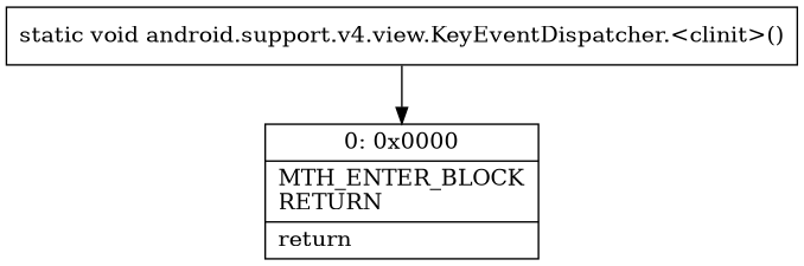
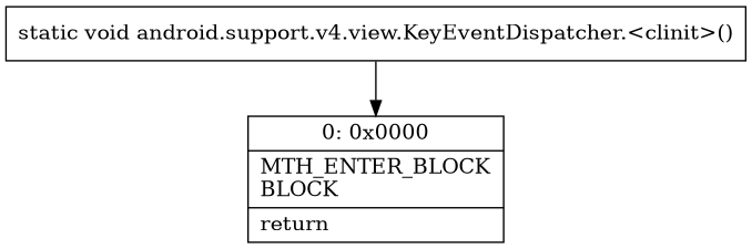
  digraph {
    node [shape=record]
-   n1 [label="{0\:\ 0x0000|MTH_ENTER_BLOCK\lRETURN\l|return\l}"]
+   n1 [label="{0\:\ 0x0000|MTH_ENTER_BLOCK\lBLOCK\l|return\l}"]
    n2 [label="{static void android.support.v4.view.KeyEventDispatcher.\<clinit\>() }"]
    n2 -> n1
  }
